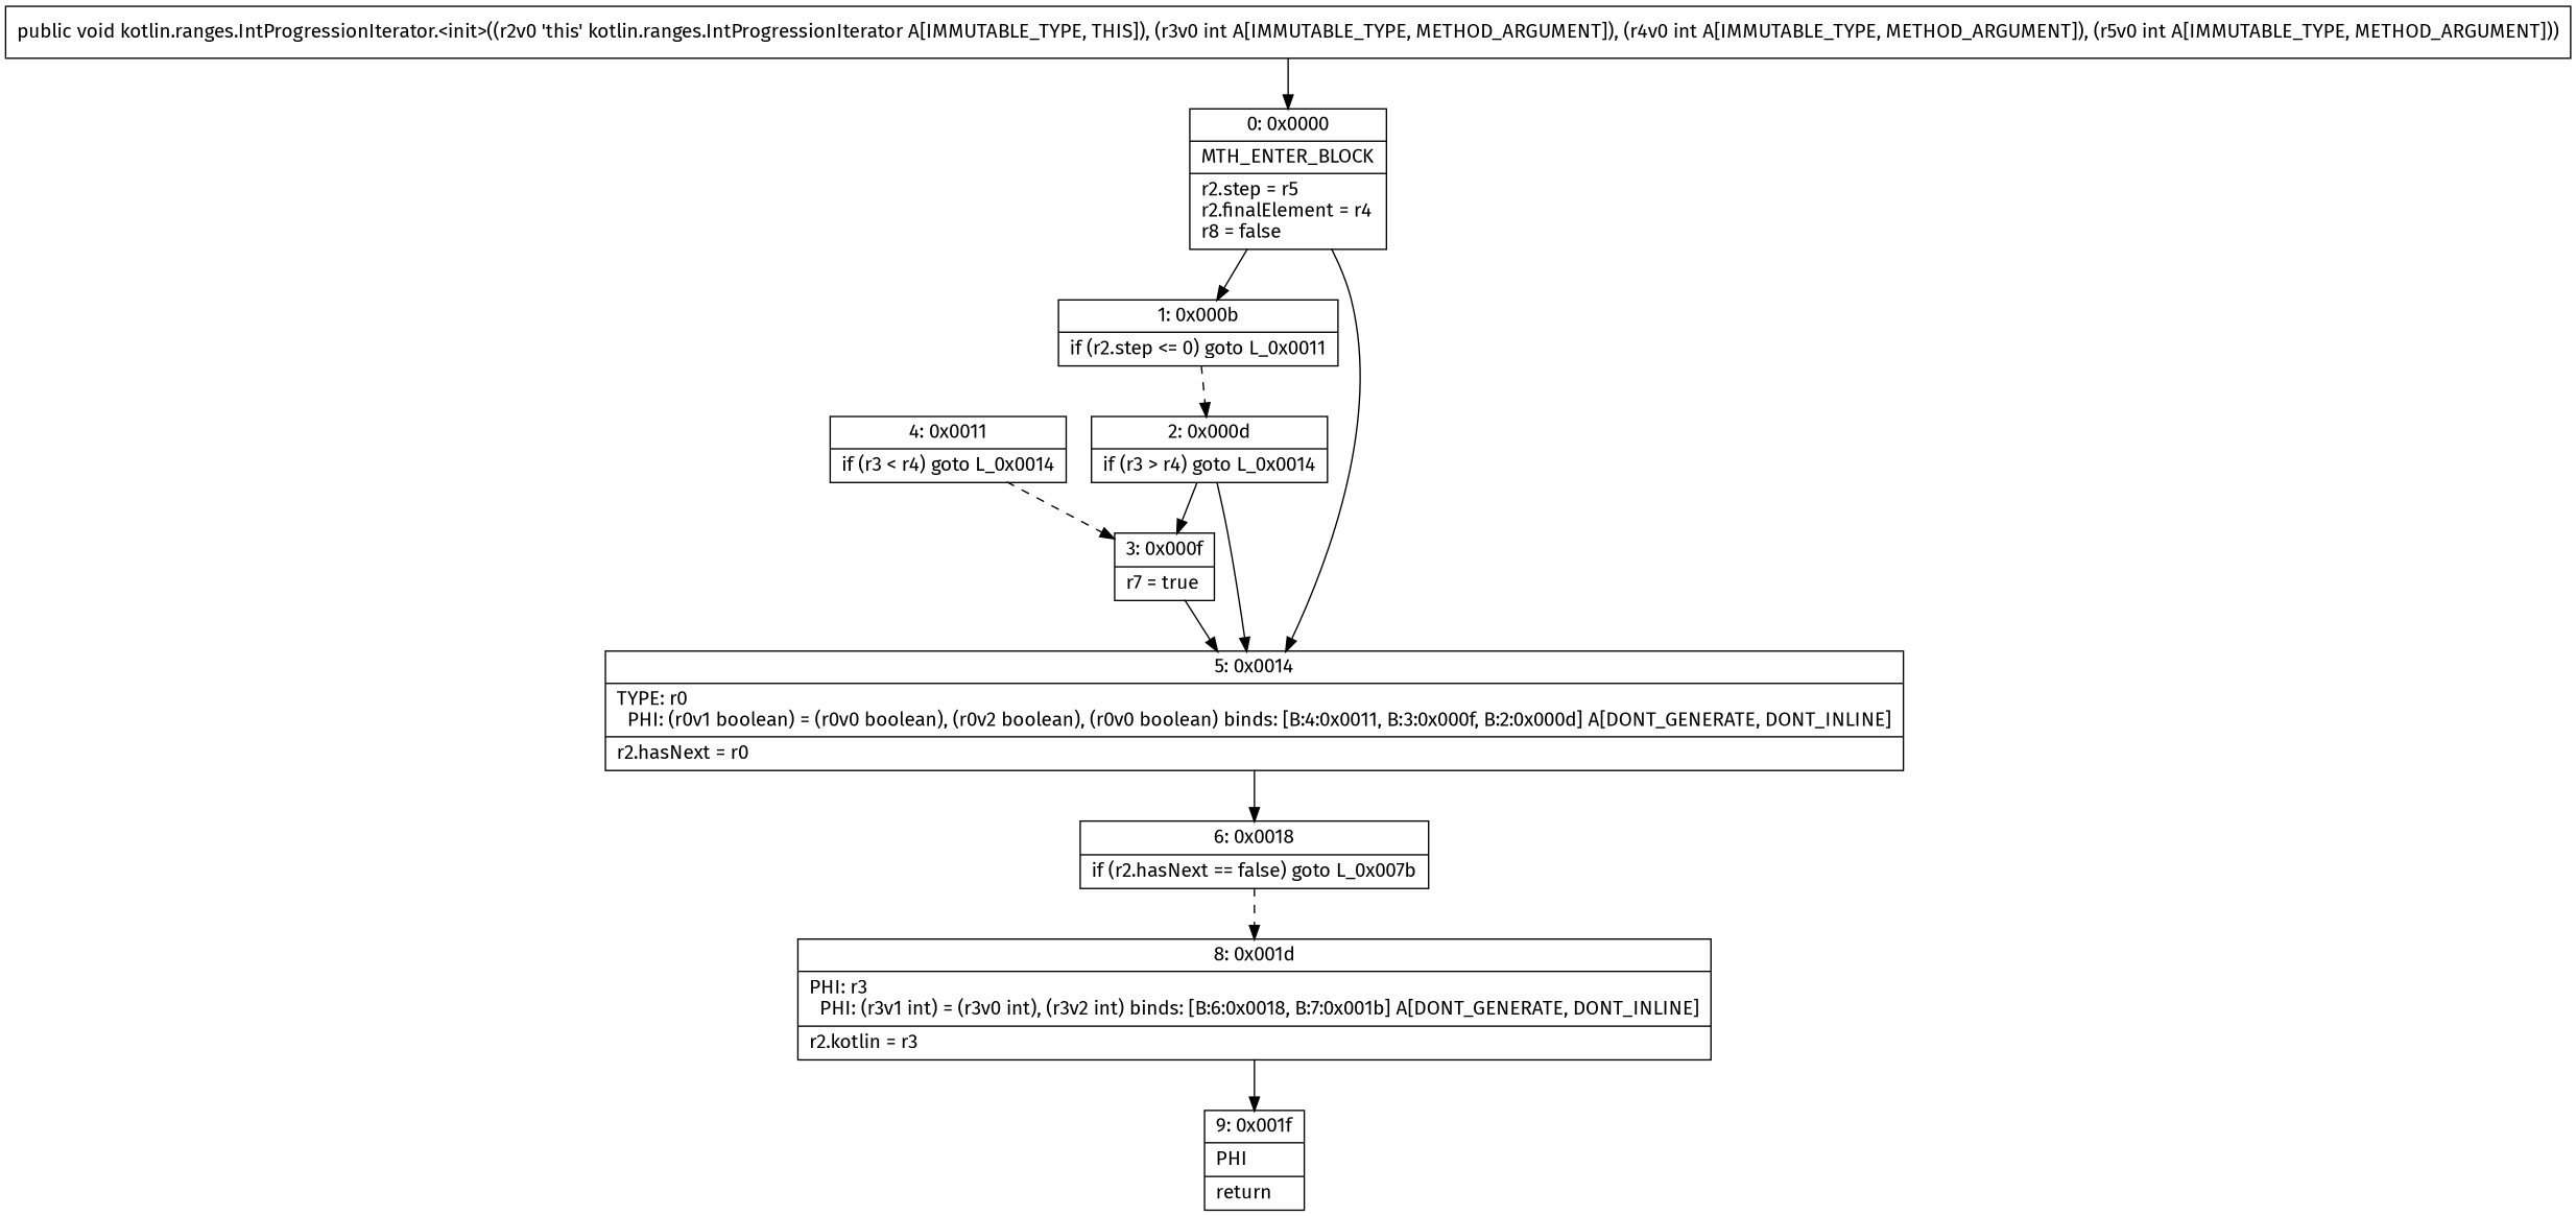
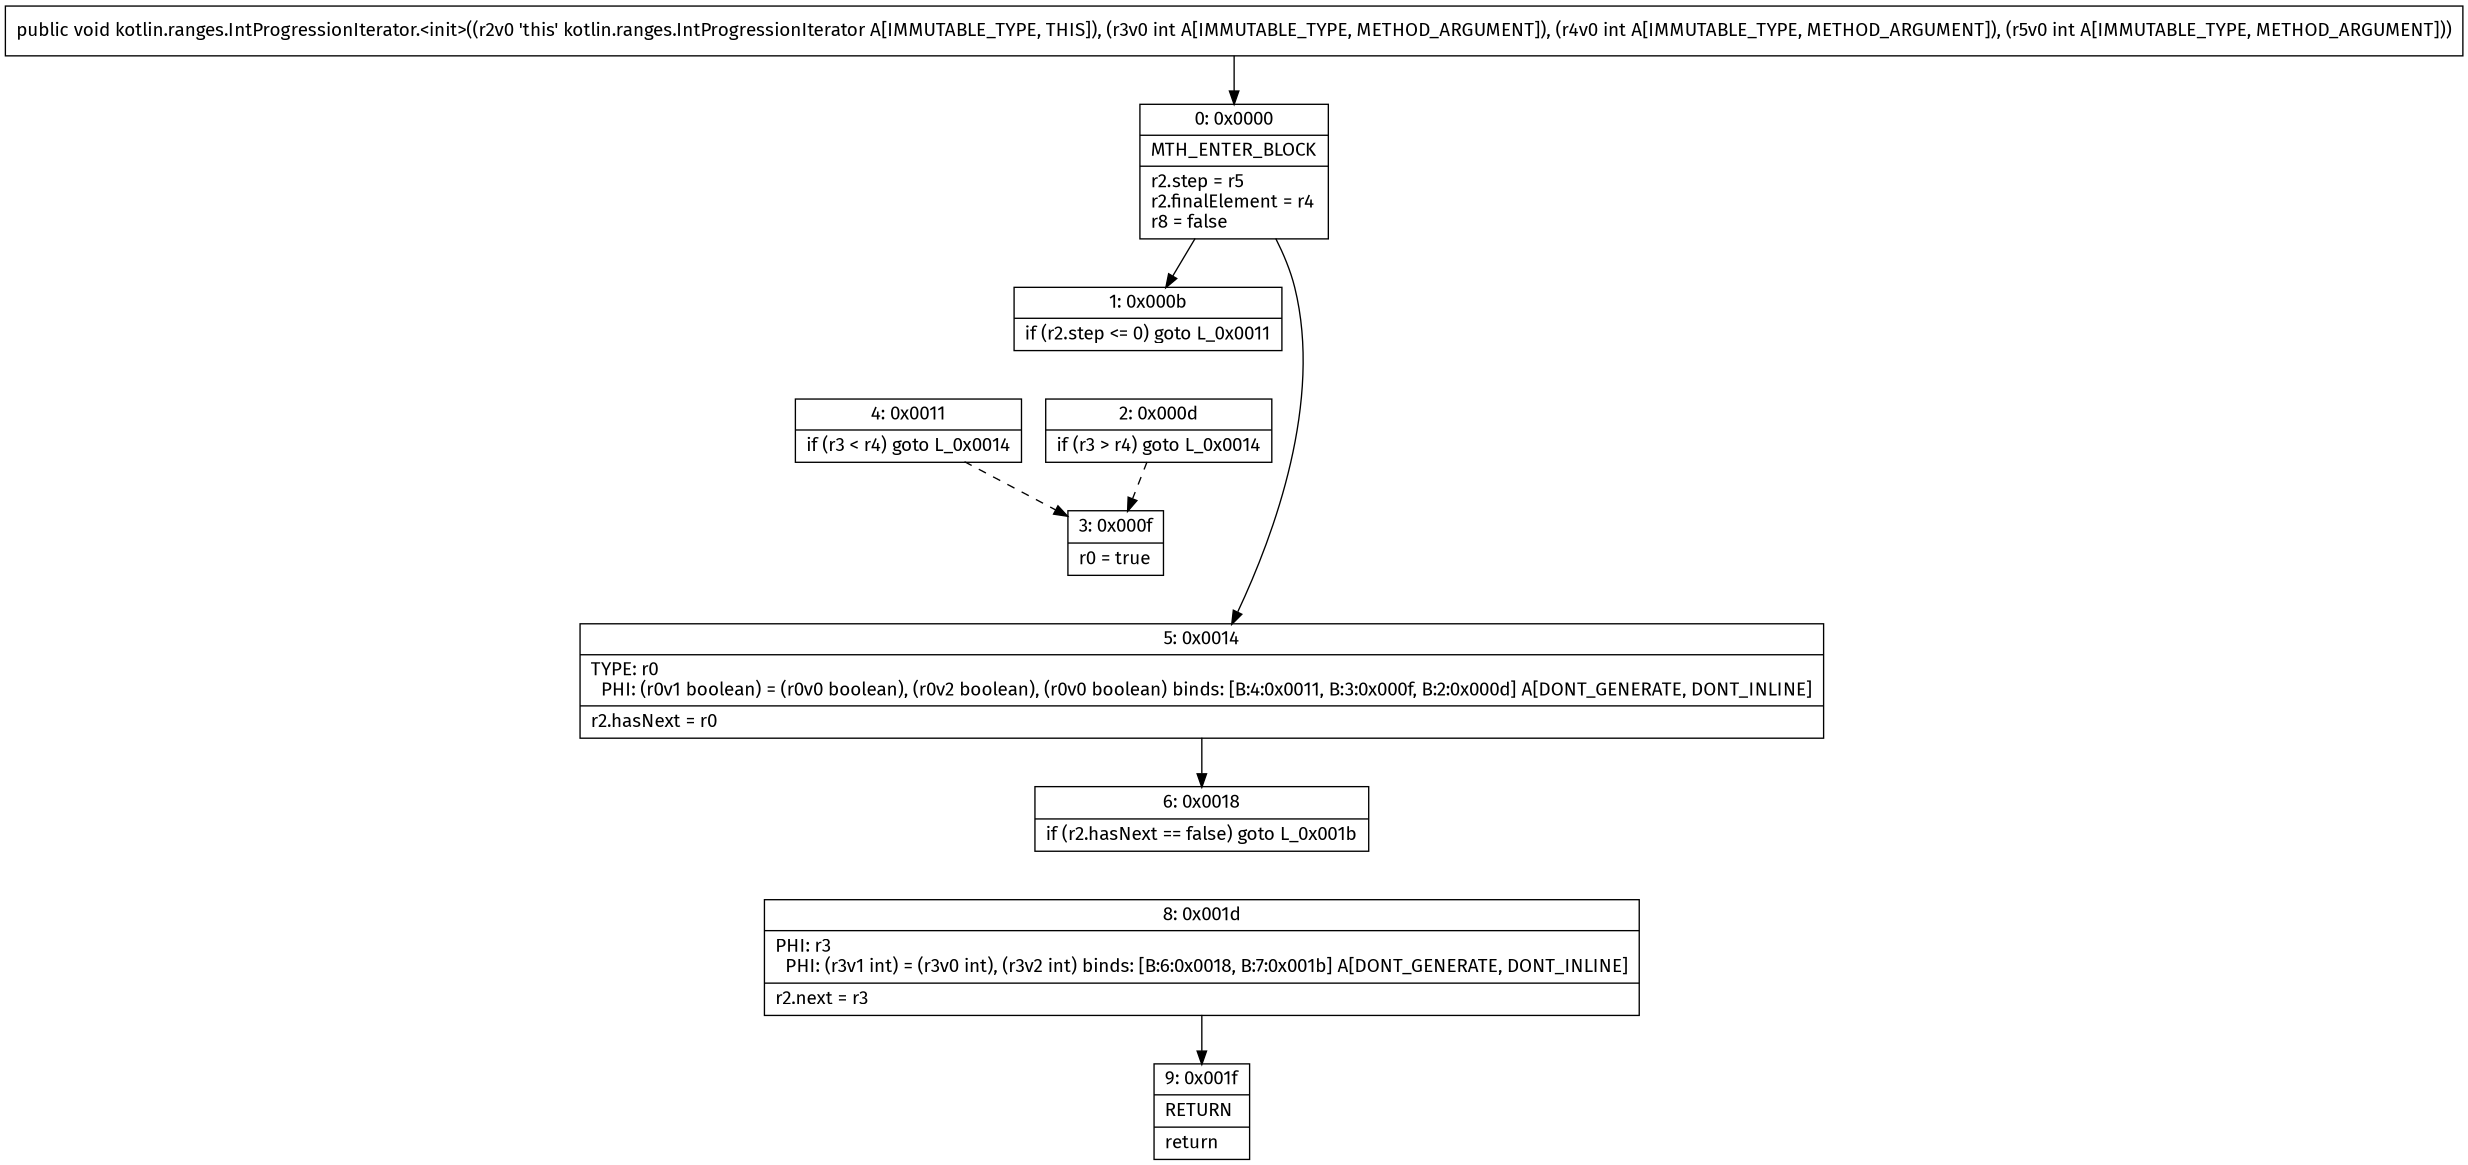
  digraph {
    fontname="Fira Sans"
    node [fontname="Fira Sans" shape=record]
    edge [fontname="Fira Sans"]
    n1 [label="{0\:\ 0x0000|MTH_ENTER_BLOCK\l|r2.step = r5\lr2.finalElement = r4\lr8 = false\l}"]
    n2 [label="{1\:\ 0x000b|if (r2.step \<= 0) goto L_0x0011\l}"]
    n3 [label="{5\:\ 0x0014|TYPE: r0 \l  PHI: (r0v1 boolean) = (r0v0 boolean), (r0v2 boolean), (r0v0 boolean) binds: [B:4:0x0011, B:3:0x000f, B:2:0x000d] A[DONT_GENERATE, DONT_INLINE]\l|r2.hasNext = r0\l}"]
    n4 [label="{2\:\ 0x000d|if (r3 \> r4) goto L_0x0014\l}"]
-   n5 [label="{3\:\ 0x000f|r7 = true\l}"]
+   n5 [label="{3\:\ 0x000f|r0 = true\l}"]
    n6 [label="{4\:\ 0x0011|if (r3 \< r4) goto L_0x0014\l}"]
-   n7 [label="{6\:\ 0x0018|if (r2.hasNext == false) goto L_0x007b\l}"]
-   n8 [label="{8\:\ 0x001d|PHI: r3 \l  PHI: (r3v1 int) = (r3v0 int), (r3v2 int) binds: [B:6:0x0018, B:7:0x001b] A[DONT_GENERATE, DONT_INLINE]\l|r2.kotlin = r3\l}"]
-   n9 [label="{9\:\ 0x001f|PHI\l|return\l}"]
+   n7 [label="{6\:\ 0x0018|if (r2.hasNext == false) goto L_0x001b\l}"]
+   n8 [label="{8\:\ 0x001d|PHI: r3 \l  PHI: (r3v1 int) = (r3v0 int), (r3v2 int) binds: [B:6:0x0018, B:7:0x001b] A[DONT_GENERATE, DONT_INLINE]\l|r2.next = r3\l}"]
+   n9 [label="{9\:\ 0x001f|RETURN\l|return\l}"]
    n10 [label="{public void kotlin.ranges.IntProgressionIterator.\<init\>((r2v0 'this' kotlin.ranges.IntProgressionIterator A[IMMUTABLE_TYPE, THIS]), (r3v0 int A[IMMUTABLE_TYPE, METHOD_ARGUMENT]), (r4v0 int A[IMMUTABLE_TYPE, METHOD_ARGUMENT]), (r5v0 int A[IMMUTABLE_TYPE, METHOD_ARGUMENT])) }"]
    n1 -> n2
    n1 -> n3
-   n2 -> n4 [style=dashed]
    n3 -> n7
-   n4 -> n3
-   n4 -> n5 [style=solid]
-   n5 -> n3
+   n4 -> n5 [style=dashed]
    n6 -> n5 [style=dashed]
-   n7 -> n8 [style=dashed]
    n8 -> n9
    n10 -> n1
  }
